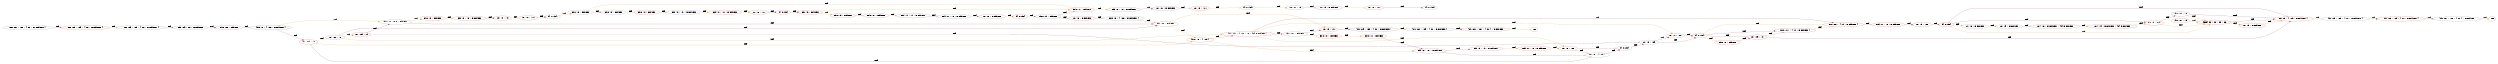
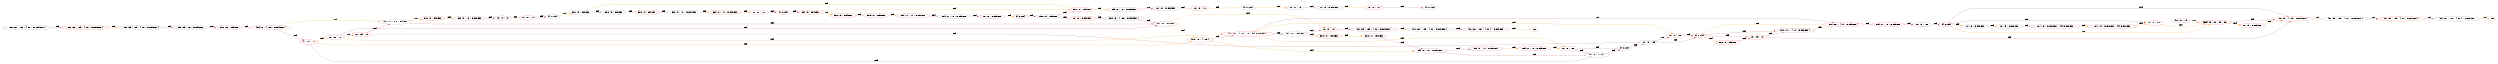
  digraph {
    fontname="DejaVu Sans Mono"
    rankdir=LR
    node [color=red fontname="DejaVu Sans Mono"]
    edge [arrowhead=diamond color=brown fontname="DejaVu Sans Mono"]
    n1 [color=gray40 label="stp x22 , x21 , [ sp , #- address ]!"]
    n2 [label="stp x20 , x19 , [ sp , # address ]"]
    n3 [color=gray40 label="stp x29 , x30 , [ sp , # address ]"]
    n4 [color=gray40 label="add x29 , sp , # address"]
    n5 [color=brown label="adrp x22 , address"]
    n6 [color=brown label="ldrb w8 , [ x22 , # address ]"]
    n7 [label="mov x20 , x2"]
    n8 [color=gray40 label="tbnz w8 , # 0 , address"]
    n9 [color=brown label="mov x21 , x1"]
    n10 [color=brown label="ldrsw x8 , [ x20 ]"]
    n11 [color=gray40 label="str w8 , [ x20 ]"]
    n12 [color=brown label="cbz x21 , address"]
    n13 [label="adrp x0 , address"]
    n14 [label="mov x19 , x0"]
    n15 [label="ldr x21 , [ x21 , x8 , lsl # address ]"]
    n16 [color=brown label="add w8 , w8 , # address"]
    n17 [color=gray40 label="bl symbol"]
    n18 [color=gray40 label="mov x0 , x19"]
    n19 [label="mov w0 , wzr"]
    n20 [color=gray40 label="cbz x21 , address"]
    n21 [color=brown label="mov x2 , x21"]
    n22 [color=brown label="mov x1 , x21"]
    n23 [label="str x21 , [ x0 , # address ]"]
    n24 [label="bl symbol"]
    n25 [color=brown label="add x0 , x0 , # address"]
    n26 [color=brown label="ldp x29 , x30 , [ sp , # address ]"]
    n27 [color=brown label="mov x1 , x0"]
    n28 [color=gray40 label="ldp x20 , x19 , [ sp , # address ]"]
    n29 [color=brown label="add x0 , x0 , # address"]
    n30 [label="mov w2 , wzr"]
    n31 [color=gray40 label="bl symbol"]
    n32 [color=gray40 label="cbnz w0 , address"]
    n33 [label="adrp x1 , address"]
    n34 [color=gray40 label="adrp x0 , address"]
    n35 [color=brown label="add x1 , x1 , # address"]
    n36 [label="adrp x1 , address"]
    n37 [color=brown label="mov w2 , # address"]
    n38 [color=gray40 label="add x0 , x0 , # address"]
    n39 [color=brown label="ldp x22 , x21 , [ sp ] , # address"]
    n40 [color=brown label=ret]
    n41 [label="adrp x0 , address"]
    n42 [label="add x1 , x1 , # address"]
    n43 [color=brown label="mov x0 , x21"]
    n44 [label="bl symbol"]
    n45 [color=brown label="adrp x1 , address"]
    n46 [label="mov x0 , xzr"]
    n47 [color=gray40 label="bl symbol"]
    n48 [color=gray40 label="mov x2 , x0"]
    n49 [color=brown label="mov w0 , # address"]
    n50 [label="mov w1 , wzr"]
    n51 [color=gray40 label="bl symbol"]
    n52 [label="add x1 , x1 , # address"]
    n53 [color=brown label="mov w2 , wzr"]
    n54 [label="bl symbol"]
    n55 [label="cbz w0 , address"]
    n56 [label="adrp x0 , address"]
    n57 [color=brown label="adrp x1 , address"]
    n58 [color=brown label="add x0 , x0 , # address"]
    n59 [label="add x1 , x1 , # address"]
    n60 [label="adrp x1 , address"]
    n61 [label="mov x19 , x0"]
    n62 [color=brown label="strh wzr , [ x0 , # address ]"]
    n63 [label="str s0 , [ x19 , # address ]"]
    n64 [color=gray40 label="ldp x29 , x30 , [ sp , # address ]"]
    n65 [color=gray40 label="mov w8 , # address"]
    n66 [label="cmp x0 , # 0"]
    n67 [label="fcsel s0 , s1 , s0 , eq"]
    n68 [color=gray40 label="mov w9 , # address"]
-   n69 [color=brown label="fmov s0 , w8"]
    n70 [label="mov w0 , # address"]
    n71 [color=brown label="movk w8 , # address , lsl # address"]
    n72 [color=brown label="movk w9 , # address , lsl # address"]
    n73 [color=brown label="fmov s1 , w9"]
    n74 [label="ldp x20 , x19 , [ sp , # address ]"]
    n75 [color=gray40 label="ldp x22 , x21 , [ sp ] , # address"]
    n76 [color=brown label=ret]
    n77 [color=gray40 label="add x1 , x1 , # address"]
    n78 [color=brown label="mov w2 , # address"]
    n79 [label="bl symbol"]
    n80 [color=gray40 label="cbnz w0 , address"]
    n81 [label="mov w8 , # address"]
    n82 [color=gray40 label="strb w8 , [ x22 , # address ]"]
    n1 -> n2 [label=DFG]
    n2 -> n3 [color=darkorange label=CFG]
    n3 -> n4 [label=CFG]
    n4 -> n5 [arrowhead=box label=CFG]
    n5 -> n6 [arrowhead=onormal label=CFG]
    n6 -> n7 [arrowhead=box label=CFG]
    n6 -> n8 [color=darkorange label=DFG]
    n7 -> n9 [arrowhead=onormal color=darkorange label=CFG]
    n7 -> n10 [color=darkorange label=DFG]
    n7 -> n11 [arrowhead=onormal label=DFG]
    n8 -> n12 [label=CFG]
    n8 -> n13 [arrowhead=box color=darkorange label=CFG]
    n9 -> n12 [arrowhead=box label=DFG]
    n9 -> n14 [arrowhead=box color=darkorange label=CFG]
    n9 -> n15 [color=darkorange label=DFG]
    n10 -> n15 [label=DFG]
    n10 -> n16 [arrowhead=box color=darkorange label=DFG]
    n11 -> n17 [arrowhead=box label=CFG]
    n12 -> n10 [arrowhead=box color=darkorange label=CFG]
    n12 -> n19 [arrowhead=box color=darkorange label=CFG]
    n13 -> n25 [color=darkorange label=CFG]
    n14 -> n8 [label=CFG]
    n14 -> n18 [arrowhead=onormal label=DFG]
    n15 -> n20 [label=DFG]
    n15 -> n21 [color=darkorange label=DFG]
    n15 -> n22 [arrowhead=box color=darkorange label=DFG]
    n15 -> n23 [label=DFG]
    n16 -> n11 [arrowhead=onormal label=DFG]
    n16 -> n29 [label=CFG]
    n17 -> n18 [label=CFG]
    n18 -> n22 [arrowhead=box label=CFG]
    n18 -> n24 [arrowhead=box label=DFG]
    n19 -> n26 [label=CFG]
    n20 -> n19 [label=CFG]
    n20 -> n41 [arrowhead=onormal color=darkorange label=CFG]
    n21 -> n11 [arrowhead=onormal label=CFG]
    n21 -> n17 [arrowhead=onormal label=DFG]
    n22 -> n24 [arrowhead=box label=DFG]
    n23 -> n42 [arrowhead=onormal label=CFG]
    n24 -> n23 [arrowhead=onormal color=darkorange label=DFG]
    n24 -> n60 [arrowhead=onormal color=darkorange label=CFG]
    n24 -> n61 [arrowhead=onormal label=DFG]
    n24 -> n62 [arrowhead=box label=DFG]
    n25 -> n27 [arrowhead=box label=CFG]
    n26 -> n28 [color=darkorange label=CFG]
    n27 -> n30 [arrowhead=onormal color=darkorange label=CFG]
    n28 -> n39 [arrowhead=box label=CFG]
    n29 -> n59 [color=darkorange label=CFG]
    n30 -> n31 [arrowhead=box label=CFG]
    n31 -> n32 [arrowhead=box color=darkorange label=DFG]
    n32 -> n33 [arrowhead=onormal color=darkorange label=CFG]
    n32 -> n34 [label=CFG]
    n33 -> n35 [color=darkorange label=CFG]
    n34 -> n36 [arrowhead=onormal color=darkorange label=CFG]
    n35 -> n37 [arrowhead=box label=CFG]
    n36 -> n38 [arrowhead=onormal label=CFG]
    n37 -> n46 [arrowhead=onormal label=CFG]
    n38 -> n52 [color=darkorange label=CFG]
    n39 -> n40 [arrowhead=onormal color=darkorange label=CFG]
    n41 -> n45 [color=darkorange label=CFG]
    n42 -> n43 [arrowhead=box label=CFG]
    n43 -> n44 [label=DFG]
    n44 -> n63 [arrowhead=onormal label=DFG]
    n44 -> n65 [color=darkorange label=CFG]
    n44 -> n66 [arrowhead=box label=DFG]
    n44 -> n67 [color=darkorange label=DFG]
    n45 -> n16 [label=CFG]
    n46 -> n47 [arrowhead=onormal color=darkorange label=CFG]
    n47 -> n48 [arrowhead=box color=darkorange label=DFG]
    n48 -> n49 [arrowhead=onormal label=CFG]
    n49 -> n50 [arrowhead=onormal color=darkorange label=CFG]
    n50 -> n51 [label=CFG]
    n52 -> n53 [arrowhead=box color=darkorange label=CFG]
    n53 -> n54 [arrowhead=box label=CFG]
    n54 -> n55 [arrowhead=box label=DFG]
    n55 -> n33 [arrowhead=box color=darkorange label=CFG]
    n55 -> n56 [color=darkorange label=CFG]
    n56 -> n57 [arrowhead=onormal label=CFG]
    n57 -> n58 [color=darkorange label=CFG]
    n58 -> n77 [arrowhead=onormal label=CFG]
    n59 -> n21 [arrowhead=box color=darkorange label=CFG]
    n60 -> n61 [label=CFG]
    n61 -> n62 [arrowhead=onormal label=CFG]
    n61 -> n63 [label=DFG]
    n62 -> n23 [arrowhead=onormal color=darkorange label=CFG]
    n63 -> n64 [arrowhead=onormal color=darkorange label=CFG]
    n64 -> n74 [arrowhead=box label=CFG]
    n65 -> n68 [arrowhead=box color=darkorange label=CFG]
    n66 -> n67 [arrowhead=box color=darkorange label=DFG]
-   n66 -> n69 [label=CFG]
    n67 -> n63 [label=DFG]
    n67 -> n70 [arrowhead=box color=darkorange label=CFG]
    n68 -> n71 [arrowhead=onormal label=CFG]
-   n69 -> n63 [arrowhead=onormal label=DFG]
-   n69 -> n67 [color=darkorange label=DFG]
    n70 -> n63 [color=darkorange label=CFG]
    n71 -> n72 [arrowhead=box color=darkorange label=CFG]
    n72 -> n66 [color=darkorange label=CFG]
    n73 -> n67 [arrowhead=box color=darkorange label=DFG]
    n74 -> n75 [label=CFG]
    n75 -> n76 [color=darkorange label=CFG]
    n77 -> n78 [label=CFG]
    n78 -> n79 [arrowhead=box color=darkorange label=CFG]
    n79 -> n80 [label=DFG]
    n80 -> n33 [arrowhead=onormal label=CFG]
    n80 -> n81 [arrowhead=onormal label=CFG]
    n81 -> n82 [arrowhead=onormal label=CFG]
    n82 -> n12 [arrowhead=onormal label=CFG]
  }
